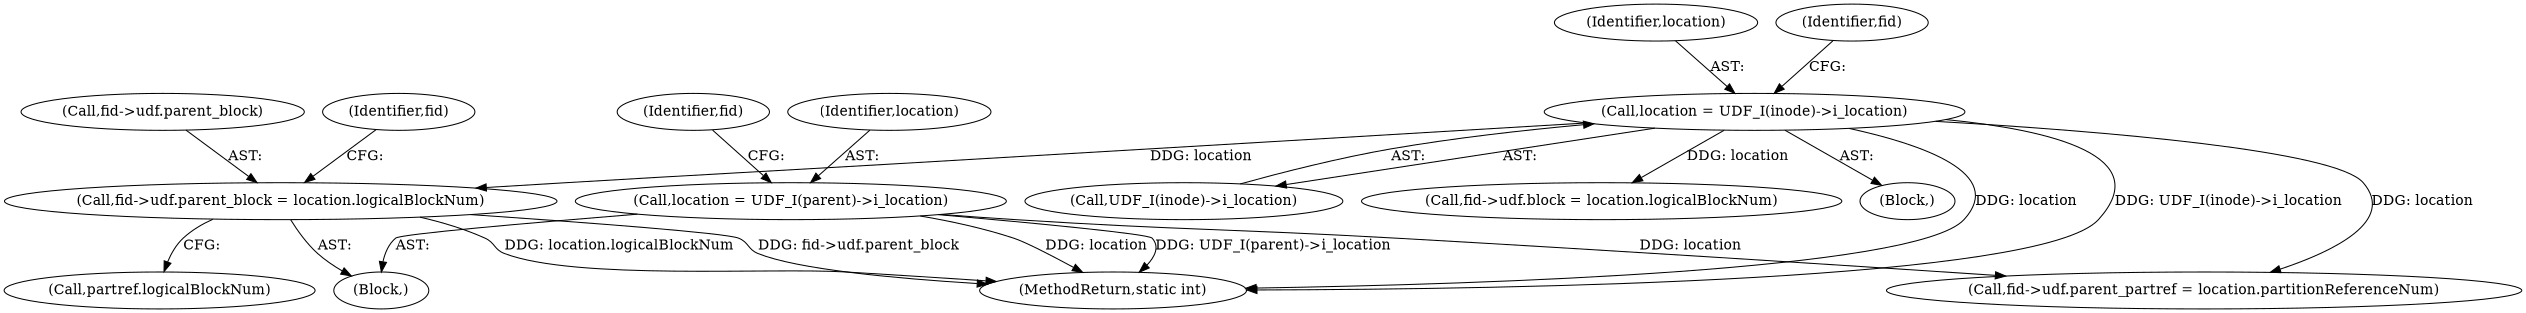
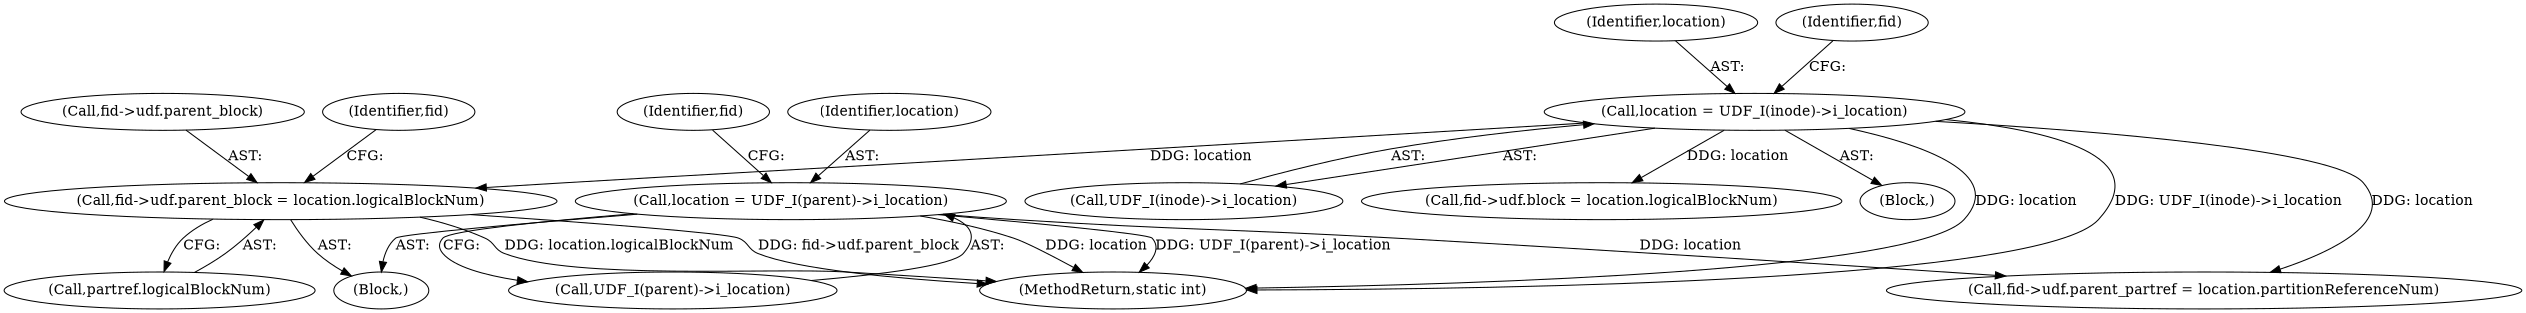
  digraph {
    n1 [label="(Call,fid->udf.parent_block = location.logicalBlockNum)"]
    n2 [label="(Call,partref.logicalBlockNum)"]
    n3 [label="(Block,)"]
    n4 [label="(MethodReturn,static int)"]
    n5 [label="(Call,location = UDF_I(parent)->i_location)"]
+   n6 [label="(Call,UDF_I(parent)->i_location)"]
    n7 [label="(Call,fid->udf.parent_partref = location.partitionReferenceNum)"]
    n8 [label="(Call,location = UDF_I(inode)->i_location)"]
    n9 [label="(Call,fid->udf.block = location.logicalBlockNum)"]
    n10 [label="(Block,)"]
    n11 [label="(Call,UDF_I(inode)->i_location)"]
    n12 [label="(Identifier,location)"]
    n13 [label="(Identifier,fid)"]
    n14 [label="(Identifier,fid)"]
    n15 [label="(Identifier,fid)"]
    n16 [label="(Identifier,location)"]
    n17 [label="(Call,fid->udf.parent_block)"]
    n1 -> n2 [label="CFG: "]
    n1 -> n3 [label="AST: "]
    n1 -> n4 [label="DDG: fid->udf.parent_block"]
    n1 -> n4 [label="DDG: location.logicalBlockNum"]
+   n2 -> n1 [label="AST: "]
    n5 -> n3 [label="AST: "]
    n5 -> n4 [label="DDG: location"]
    n5 -> n4 [label="DDG: UDF_I(parent)->i_location"]
+   n5 -> n6 [label="CFG: "]
    n5 -> n7 [label="DDG: location"]
+   n6 -> n5 [label="AST: "]
    n8 -> n1 [label="DDG: location"]
    n8 -> n4 [label="DDG: UDF_I(inode)->i_location"]
    n8 -> n4 [label="DDG: location"]
    n8 -> n7 [label="DDG: location"]
    n8 -> n9 [label="DDG: location"]
    n8 -> n10 [label="AST: "]
    n8 -> n11 [label="AST: "]
    n11 -> n8 [label="AST: "]
    n12 -> n8 [label="AST: "]
    n13 -> n1 [label="CFG: "]
    n14 -> n5 [label="CFG: "]
    n15 -> n8 [label="CFG: "]
    n16 -> n5 [label="AST: "]
    n17 -> n1 [label="AST: "]
  }
